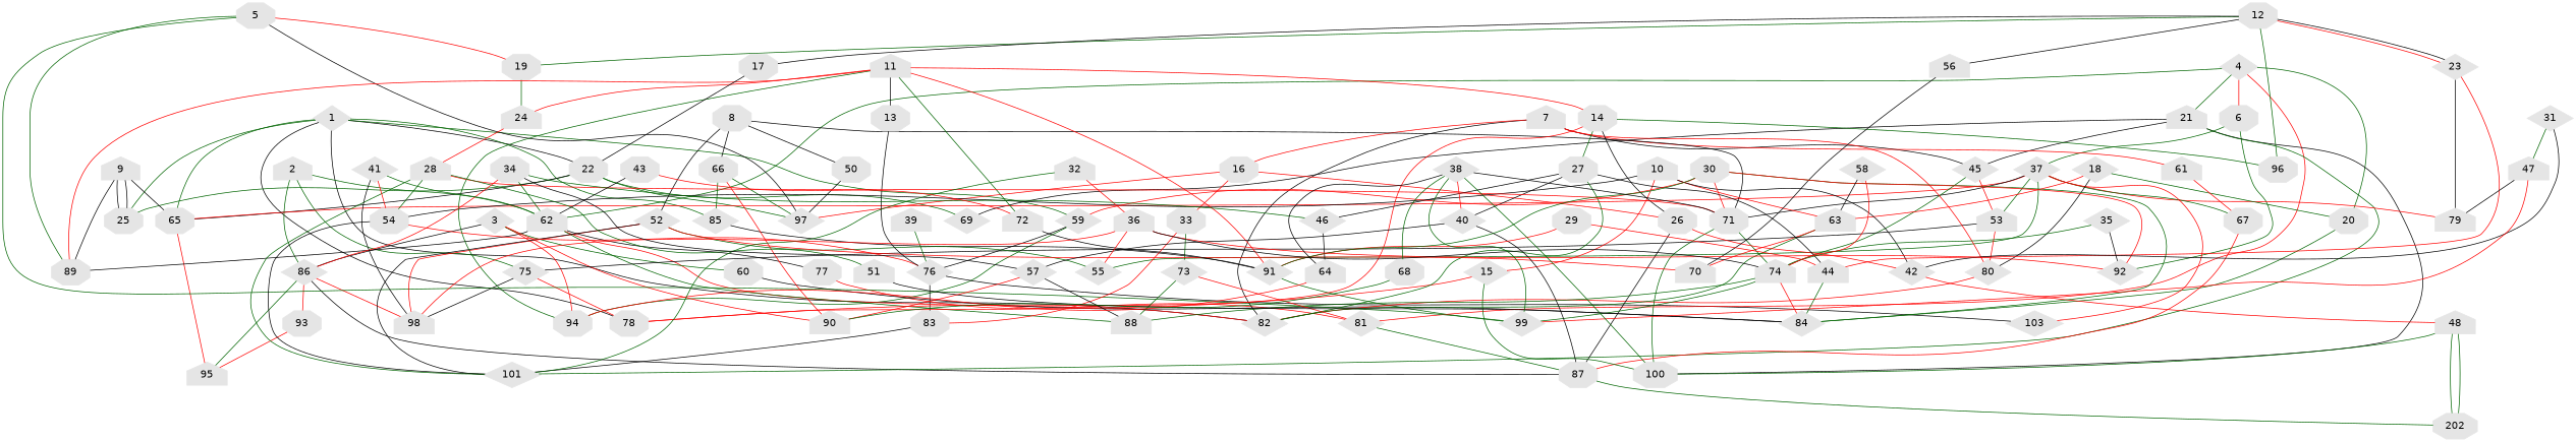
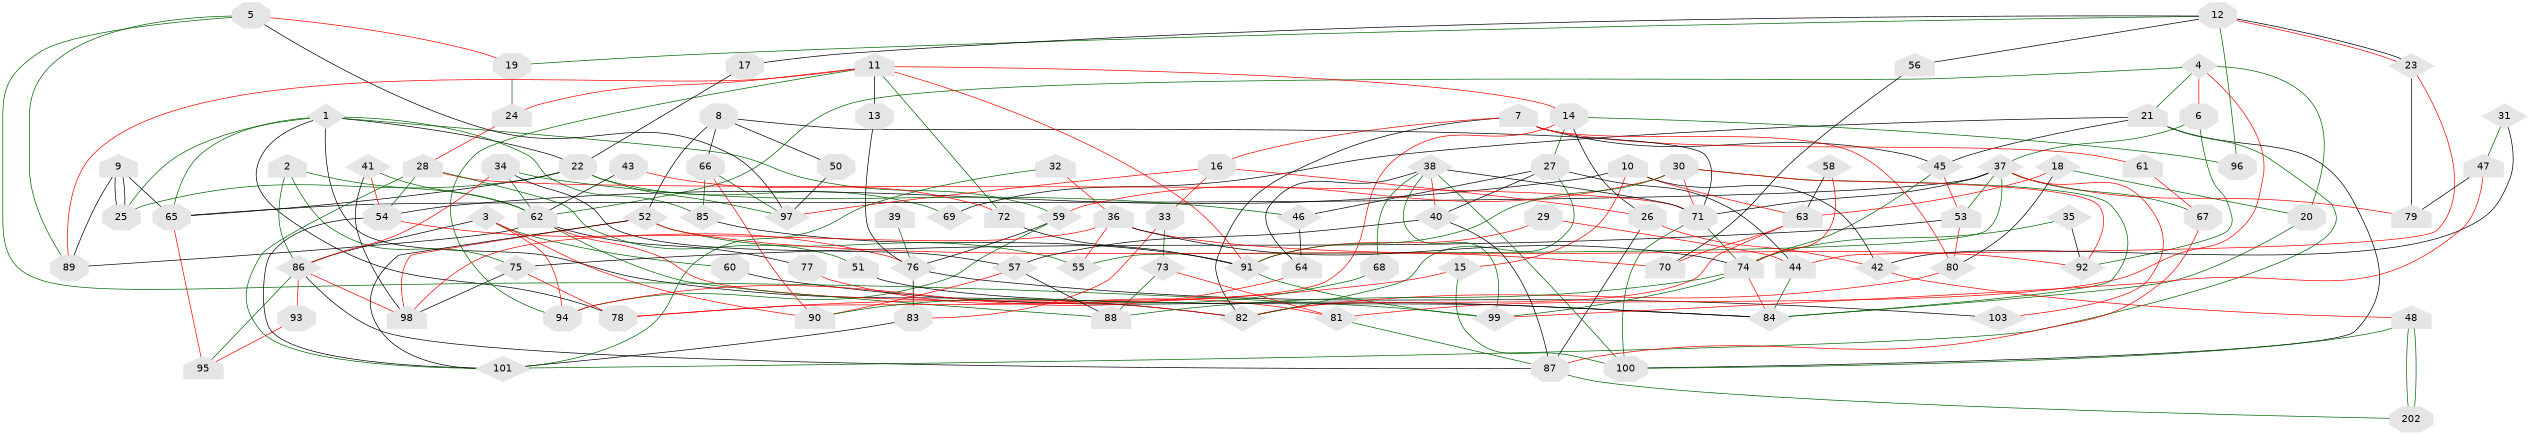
  graph {
    fontname="DejaVu Sans"
    node [color=gray90 fontname="DejaVu Sans" shape=octagon style=filled]
    edge [color=darkgreen fontname="DejaVu Sans"]
    1 [shape=diamond]
    22
    25
    59 [shape=diamond]
    65
    78
    82 [shape=diamond]
    85 [shape=diamond]
    97 [shape=diamond]
    69 [shape=diamond]
    94
    76 [shape=diamond]
    95 [shape=house]
    91 [shape=diamond]
    2 [shape=house]
    62 [shape=house]
    75 [shape=diamond]
    86 [shape=diamond]
    89
    88 [shape=house]
    77
    98 [shape=house]
    87
    93
    3 [shape=diamond]
    60
    90 [shape=house]
    84 [shape=diamond]
    4 [shape=diamond]
    6
    20
    21 [shape=house]
    81 [shape=diamond]
    37 [shape=diamond]
    92 [shape=diamond]
    45 [shape=diamond]
    100
    101 [shape=diamond]
    5
    19
    99 [shape=diamond]
    18 [shape=diamond]
    80 [shape=diamond]
    63 [shape=house]
    24 [shape=house]
    71
    79 [shape=house]
    55 [shape=diamond]
    53 [shape=house]
    67
    103 [shape=diamond]
    7 [shape=house]
    16
    61 [shape=house]
    26
    33
    74 [shape=house]
    8
    50
    52 [shape=diamond]
    66
    70 [shape=house]
    9 [shape=house]
    10 [shape=house]
    15 [shape=diamond]
    42 [shape=diamond]
    54
    48 [shape=house]
    11 [shape=house]
    13
    14
    72 [shape=house]
    96
    27
    28 [shape=house]
    12
    17
    23 [shape=diamond]
    56 [shape=house]
    44 [shape=house]
    83
    40 [shape=diamond]
    46 [shape=diamond]
    73 [shape=diamond]
    51 [shape=house]
    39 [shape=house]
    n87 [label=202]
    57 [shape=diamond]
    64 [shape=house]
    29
    30
    31 [shape=diamond]
    47 [shape=house]
    32 [shape=house]
    36 [shape=house]
    34
    35 [shape=diamond]
    38 [shape=diamond]
    68
    41 [shape=diamond]
    43
    58 [shape=diamond]
    1 -- 22 [color=black]
    1 -- 25
    1 -- 59
    1 -- 65
    1 -- 78 [color=black]
    1 -- 82 [color=black]
    1 -- 85
    22 -- 25
    22 -- 65 [color=black]
    22 -- 97
    22 -- 69
    59 -- 94
    59 -- 76 [color=black]
    65 -- 95 [color=red]
    85 -- 91 [color=black]
    76 -- 103 [color=black]
    76 -- 83 [color=black]
    91 -- 99
    2 -- 62
    2 -- 75
    2 -- 86
    62 -- 82 [color=red]
    62 -- 89 [color=black]
    62 -- 88
    62 -- 77 [color=black]
    75 -- 78 [color=red]
    75 -- 98 [color=black]
    86 -- 95
    86 -- 98 [color=red]
    86 -- 87 [color=black]
    86 -- 93 [color=red]
    77 -- 81 [color=red]
    87 -- n87
    93 -- 95 [color=red]
    3 -- 94 [color=red]
    3 -- 86 [color=black]
    3 -- 60
    3 -- 90 [color=red]
    60 -- 84 [color=black]
    4 -- 62
    4 -- 6 [color=red]
    4 -- 20
    4 -- 21
    4 -- 81 [color=red]
    6 -- 37
    6 -- 92
    20 -- 84
    21 -- 69 [color=black]
    21 -- 45 [color=black]
    21 -- 100 [color=black]
    21 -- 101
    81 -- 87
-   37 -- 65 [color=red]
+   37 -- 65 [color=black]
    37 -- 71 [color=black]
    37 -- 79 [color=red]
    37 -- 55
    37 -- 53
    37 -- 67
    37 -- 103 [color=red]
    45 -- 53 [color=red]
    45 -- 74
    5 -- 97 [color=black]
    5 -- 89
    5 -- 19 [color=red]
    5 -- 99
    19 -- 24
    18 -- 20
    18 -- 80 [color=black]
    18 -- 63 [color=red]
    80 -- 82 [color=red]
-   63 -- 82
+   63 -- 82 [color=red]
    63 -- 70 [color=red]
    24 -- 28 [color=red]
    71 -- 100
    71 -- 74
    53 -- 75 [color=black]
    53 -- 80 [color=red]
    67 -- 87 [color=red]
    7 -- 82 [color=black]
    7 -- 45 [color=black]
    7 -- 80 [color=red]
    7 -- 16 [color=red]
    7 -- 61 [color=red]
    16 -- 97 [color=red]
    16 -- 26 [color=red]
    16 -- 33 [color=red]
    61 -- 67 [color=red]
    26 -- 87 [color=black]
    26 -- 42 [color=red]
    33 -- 83 [color=red]
    33 -- 73
    74 -- 88
    74 -- 84 [color=red]
    74 -- 99
    8 -- 71 [color=black]
    8 -- 50 [color=black]
    8 -- 52 [color=black]
    8 -- 66 [color=black]
    50 -- 97 [color=black]
    52 -- 98 [color=red]
    52 -- 101 [color=black]
    52 -- 55
    52 -- 70 [color=red]
    66 -- 85
    66 -- 97
    66 -- 90 [color=red]
    9 -- 25 [color=black]
    9 -- 25 [color=black]
    9 -- 65 [color=black]
    9 -- 89 [color=black]
    10 -- 63 [color=red]
    10 -- 15 [color=red]
    10 -- 42 [color=black]
    10 -- 54 [color=black]
    15 -- 78 [color=red]
    15 -- 100
    42 -- 48 [color=red]
    54 -- 76 [color=red]
    54 -- 101 [color=black]
    48 -- 100
    48 -- n87
    48 -- n87
    11 -- 94
    11 -- 91 [color=red]
    11 -- 89 [color=red]
    11 -- 24 [color=red]
    11 -- 13 [color=black]
    11 -- 14 [color=red]
    11 -- 72
    13 -- 76 [color=black]
    14 -- 78 [color=red]
    14 -- 26 [color=black]
    14 -- 96
    14 -- 27
    72 -- 91 [color=black]
    27 -- 82
    27 -- 44 [color=black]
    27 -- 40 [color=black]
    27 -- 46 [color=black]
    28 -- 101
    28 -- 71 [color=red]
    28 -- 54
    28 -- 51
    12 -- 19
    12 -- 96
    12 -- 17 [color=black]
    12 -- 23 [color=red]
    12 -- 23 [color=black]
    12 -- 56 [color=black]
    17 -- 22 [color=black]
    23 -- 79 [color=black]
    23 -- 44 [color=red]
    56 -- 70 [color=black]
    44 -- 84
    83 -- 101 [color=black]
    40 -- 87 [color=black]
    40 -- 57 [color=black]
    46 -- 64 [color=black]
    73 -- 88
    73 -- 81 [color=red]
    51 -- 84 [color=black]
    39 -- 76
    57 -- 88 [color=black]
    57 -- 90 [color=red]
    64 -- 94 [color=red]
    29 -- 91 [color=red]
    29 -- 44 [color=red]
    30 -- 59 [color=red]
    30 -- 91
    30 -- 84
    30 -- 92 [color=red]
    30 -- 71 [color=red]
    31 -- 42 [color=black]
    31 -- 47
    47 -- 99 [color=red]
    47 -- 79 [color=black]
    32 -- 101
    32 -- 36 [color=red]
    36 -- 98 [color=red]
    36 -- 92 [color=red]
    36 -- 55 [color=red]
    36 -- 74 [color=black]
    34 -- 62
    34 -- 86 [color=red]
    34 -- 46
    34 -- 57 [color=black]
    35 -- 92 [color=black]
    35 -- 74
    38 -- 100
    38 -- 99
    38 -- 71 [color=black]
    38 -- 40 [color=red]
    38 -- 64 [color=black]
    38 -- 68
    68 -- 90
    41 -- 62
    41 -- 98 [color=black]
    41 -- 54 [color=red]
    43 -- 62 [color=black]
    43 -- 72 [color=red]
    58 -- 63 [color=black]
    58 -- 74 [color=red]
  }
